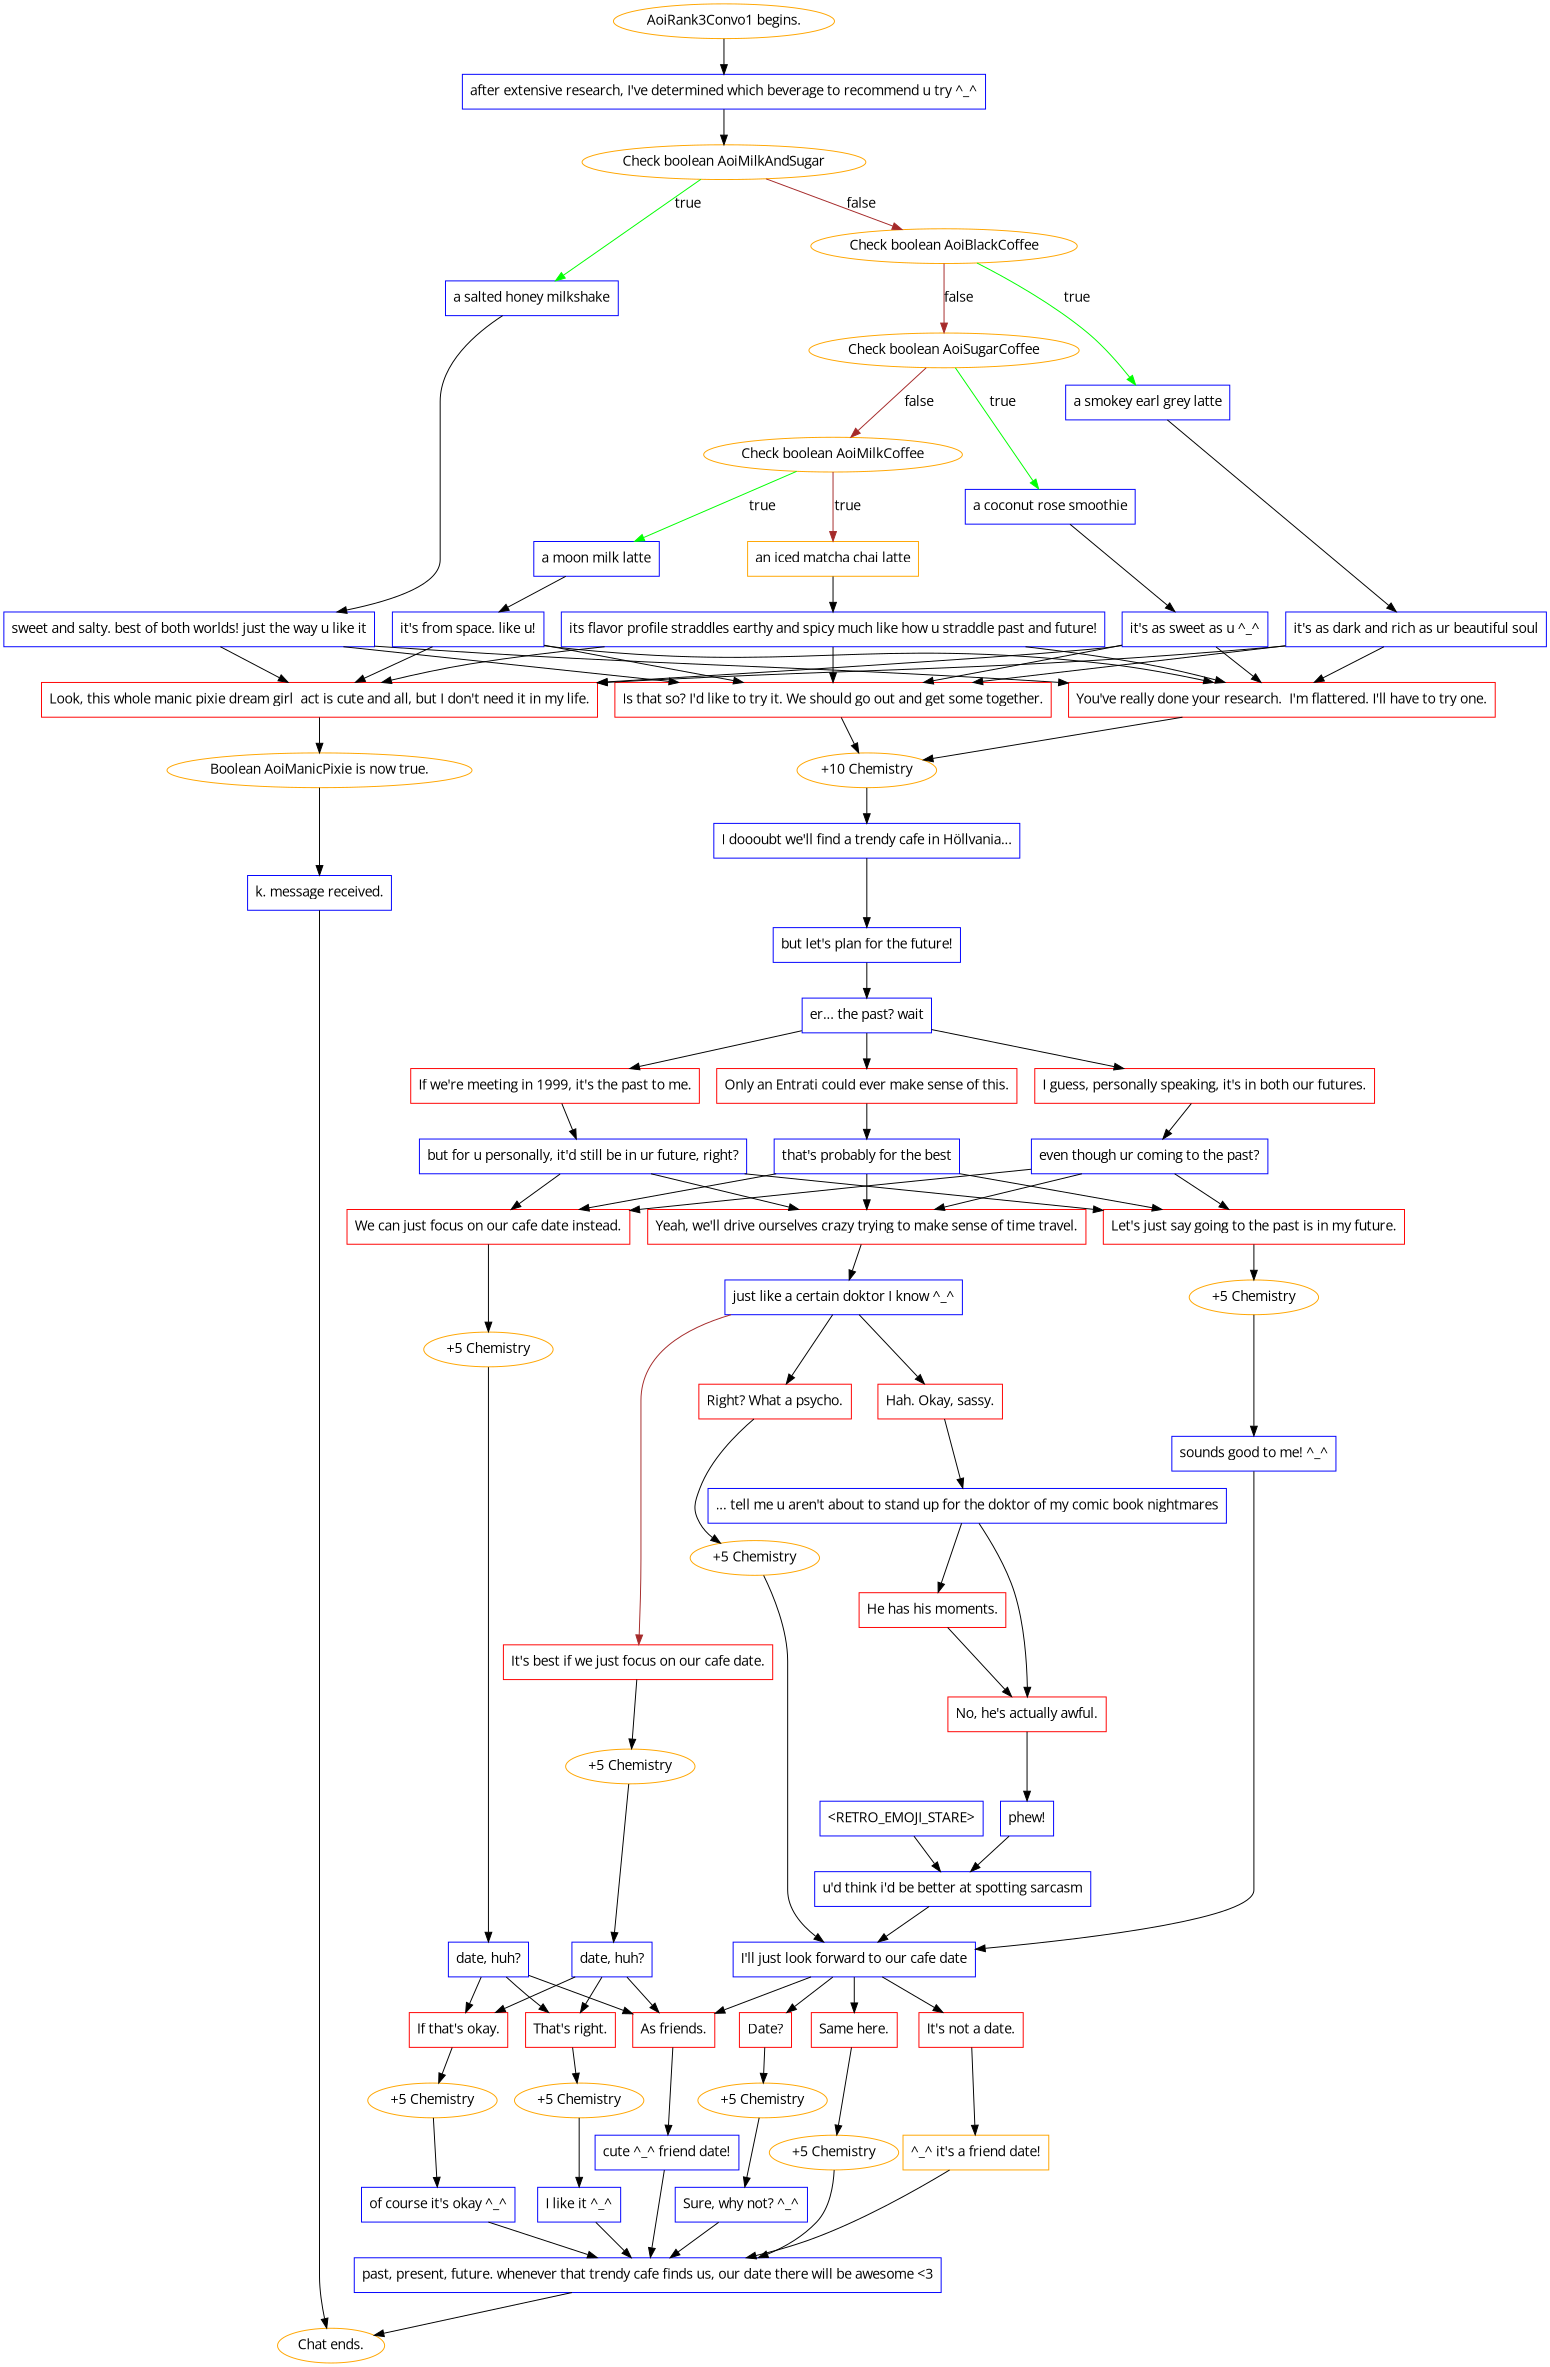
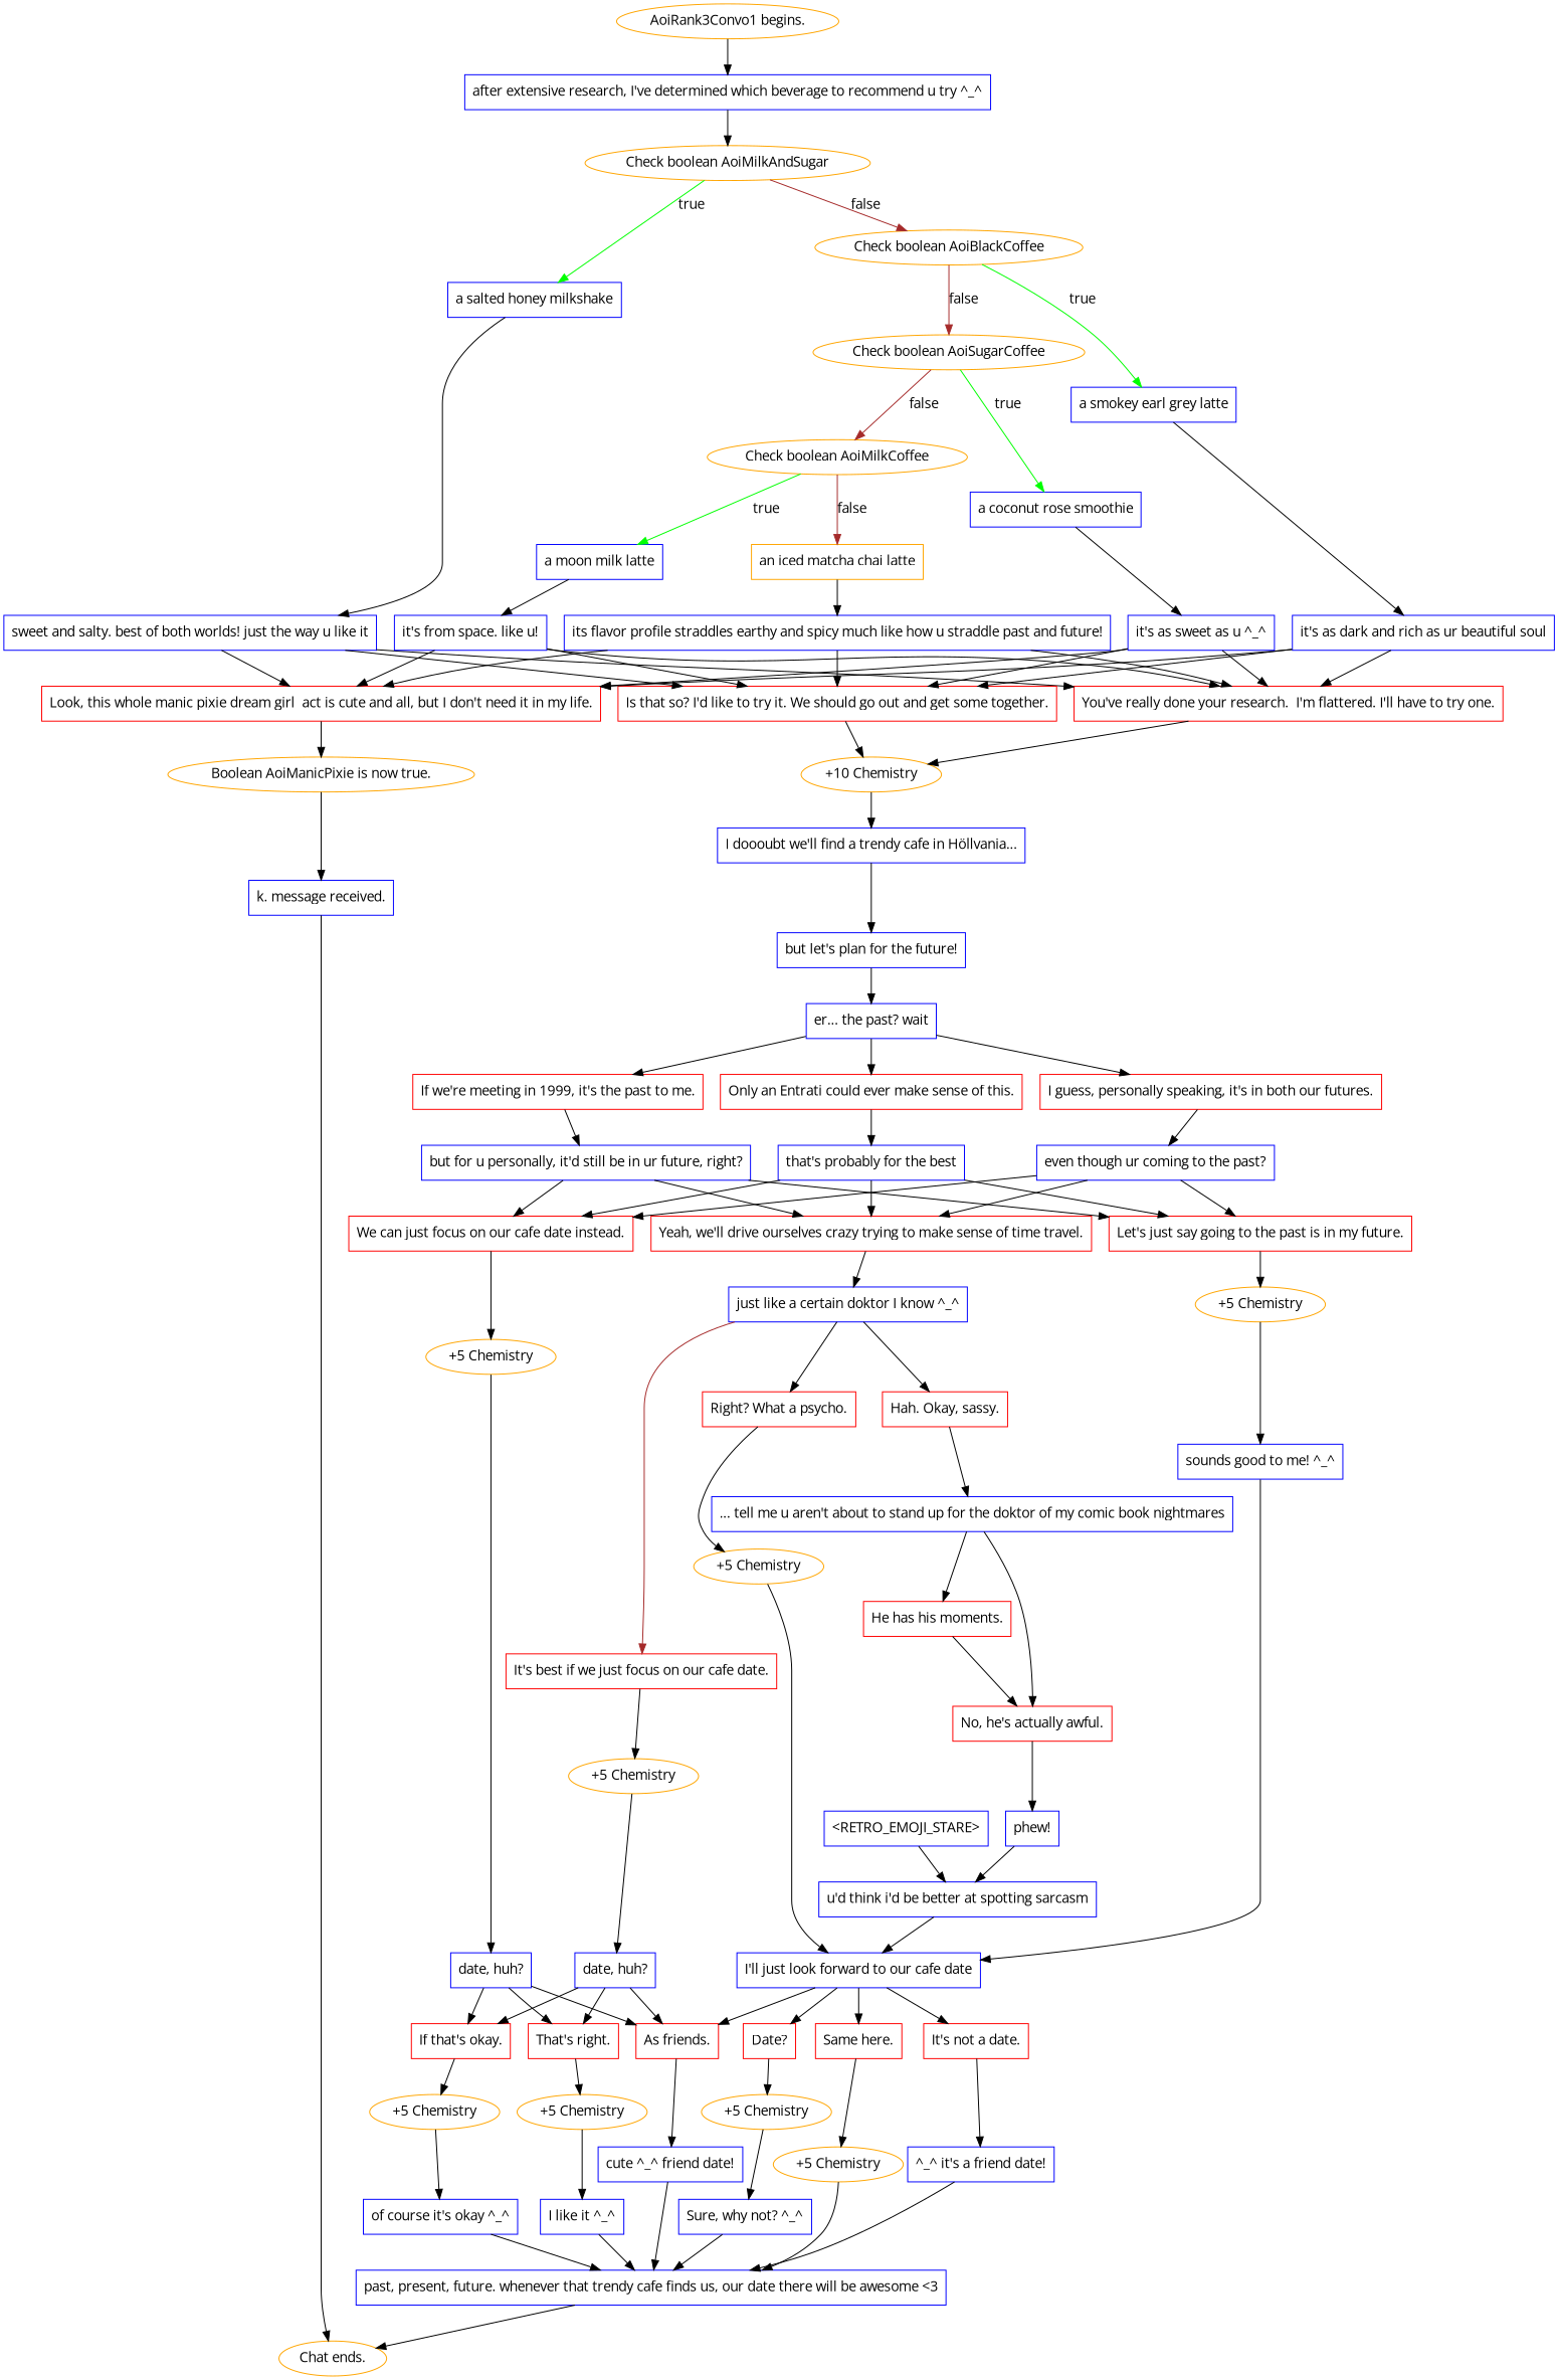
  digraph {
    fontname="Open Sans"
    node [color=blue fontname="Open Sans" shape=box]
    edge [fontname="Open Sans"]
    "AoiRank3Convo1 begins." [color=orange shape=""]
    n2 [label="after extensive research, I've determined which beverage to recommend u try ^_^"]
    n3 [color=orange label="Check boolean AoiMilkAndSugar" shape=""]
    n4 [label="a salted honey milkshake"]
    n5 [color=orange label="Check boolean AoiBlackCoffee" shape=""]
    n6 [label="sweet and salty. best of both worlds! just the way u like it"]
    n7 [label="a smokey earl grey latte"]
    n8 [color=orange label="Check boolean AoiSugarCoffee" shape=""]
    n9 [color=red label="You've really done your research.  I'm flattered. I'll have to try one."]
    n10 [color=red label="Is that so? I'd like to try it. We should go out and get some together."]
    n11 [color=red label="Look, this whole manic pixie dream girl  act is cute and all, but I don't need it in my life."]
    n12 [label="it's as dark and rich as ur beautiful soul"]
    n13 [label="a coconut rose smoothie"]
    n14 [color=orange label="Check boolean AoiMilkCoffee" shape=""]
    n15 [color=orange label="+10 Chemistry" shape=""]
    n16 [color=orange label="Boolean AoiManicPixie is now true." shape=""]
    n17 [label="it's as sweet as u ^_^"]
    n18 [label="a moon milk latte"]
    n19 [color=orange label="an iced matcha chai latte"]
    n20 [label="I doooubt we'll find a trendy cafe in Höllvania..."]
    n21 [label="k. message received."]
    n22 [label="it's from space. like u!"]
    n23 [label="its flavor profile straddles earthy and spicy much like how u straddle past and future!"]
    n24 [label="but let's plan for the future!"]
    "Chat ends." [color=orange shape=""]
    n26 [label="er... the past? wait"]
    n27 [color=red label="If we're meeting in 1999, it's the past to me."]
    n28 [color=red label="I guess, personally speaking, it's in both our futures."]
    n29 [color=red label="Only an Entrati could ever make sense of this."]
    n30 [label="but for u personally, it'd still be in ur future, right?"]
    n31 [label="even though ur coming to the past?"]
    n32 [label="that's probably for the best"]
    n33 [color=red label="Yeah, we'll drive ourselves crazy trying to make sense of time travel."]
    n34 [color=red label="Let's just say going to the past is in my future."]
    n35 [color=red label="We can just focus on our cafe date instead."]
    n36 [label="just like a certain doktor I know ^_^"]
    n37 [color=orange label="+5 Chemistry" shape=""]
    n38 [color=orange label="+5 Chemistry" shape=""]
    n39 [color=red label="It's best if we just focus on our cafe date."]
    n40 [color=red label="Hah. Okay, sassy."]
    n41 [color=red label="Right? What a psycho."]
    n42 [label="sounds good to me! ^_^"]
    n43 [label="date, huh?"]
    n44 [color=orange label="+5 Chemistry" shape=""]
    n45 [label="... tell me u aren't about to stand up for the doktor of my comic book nightmares"]
    n46 [color=orange label="+5 Chemistry" shape=""]
    n47 [label="I'll just look forward to our cafe date"]
    n48 [color=red label="That's right."]
    n49 [color=red label="As friends."]
    n50 [color=red label="If that's okay."]
    n51 [label="date, huh?"]
    n52 [color=red label="He has his moments."]
    n53 [color=red label="No, he's actually awful."]
    n54 [color=red label="Same here."]
    n55 [color=red label="Date?"]
    n56 [color=red label="It's not a date."]
    n57 [color=orange label="+5 Chemistry" shape=""]
    n58 [label="cute ^_^ friend date!"]
    n59 [color=orange label="+5 Chemistry" shape=""]
    n60 [label="phew!"]
    n61 [color=orange label="+5 Chemistry" shape=""]
    n62 [color=orange label="+5 Chemistry" shape=""]
-   n63 [color=orange label="^_^ it's a friend date!"]
+   n63 [label="^_^ it's a friend date!"]
    n64 [label="I like it ^_^"]
    n65 [label="past, present, future. whenever that trendy cafe finds us, our date there will be awesome <3"]
    n66 [label="of course it's okay ^_^"]
    n67 [label="<RETRO_EMOJI_STARE>"]
    n68 [label="u'd think i'd be better at spotting sarcasm"]
    n69 [label="Sure, why not? ^_^"]
    "AoiRank3Convo1 begins." -> n2
    n2 -> n3
    n3 -> n4 [color=green label=true]
    n3 -> n5 [color=brown label=false]
    n4 -> n6
    n5 -> n7 [color=green label=true]
    n5 -> n8 [color=brown label=false]
    n6 -> n9
    n6 -> n10
    n6 -> n11
    n7 -> n12
    n8 -> n13 [color=green label=true]
    n8 -> n14 [color=brown label=false]
    n9 -> n15
    n10 -> n15
    n11 -> n16
    n12 -> n9
    n12 -> n10
    n12 -> n11
    n13 -> n17
    n14 -> n18 [color=green label=true]
-   n14 -> n19 [color=brown label=true]
+   n14 -> n19 [color=brown label=false]
    n15 -> n20
    n16 -> n21
    n17 -> n9
    n17 -> n10
    n17 -> n11
    n18 -> n22
    n19 -> n23
    n20 -> n24
    n21 -> "Chat ends."
    n22 -> n9
    n22 -> n10
    n22 -> n11
    n23 -> n9
    n23 -> n10
    n23 -> n11
    n24 -> n26
    n26 -> n27
    n26 -> n28
    n26 -> n29
    n27 -> n30
    n28 -> n31
    n29 -> n32
    n30 -> n33
    n30 -> n34
    n30 -> n35
    n31 -> n33
    n31 -> n34
    n31 -> n35
    n32 -> n33
    n32 -> n34
    n32 -> n35
    n33 -> n36
    n34 -> n37
    n35 -> n38
    n36 -> n39 [color=brown]
    n36 -> n40
    n36 -> n41
    n37 -> n42
    n38 -> n43
    n39 -> n44
    n40 -> n45
    n41 -> n46
    n42 -> n47
    n43 -> n48
    n43 -> n49
    n43 -> n50
    n44 -> n51
    n45 -> n52
    n45 -> n53
    n46 -> n47
    n47 -> n49
    n47 -> n54
    n47 -> n55
    n47 -> n56
    n48 -> n57
    n49 -> n58
    n50 -> n59
    n51 -> n48
    n51 -> n49
    n51 -> n50
    n52 -> n53
    n53 -> n60
    n54 -> n61
    n55 -> n62
    n56 -> n63
    n57 -> n64
    n58 -> n65
    n59 -> n66
    n60 -> n68
    n61 -> n65
    n62 -> n69
    n63 -> n65
    n64 -> n65
    n65 -> "Chat ends."
    n66 -> n65
    n67 -> n68
    n68 -> n47
    n69 -> n65
  }
